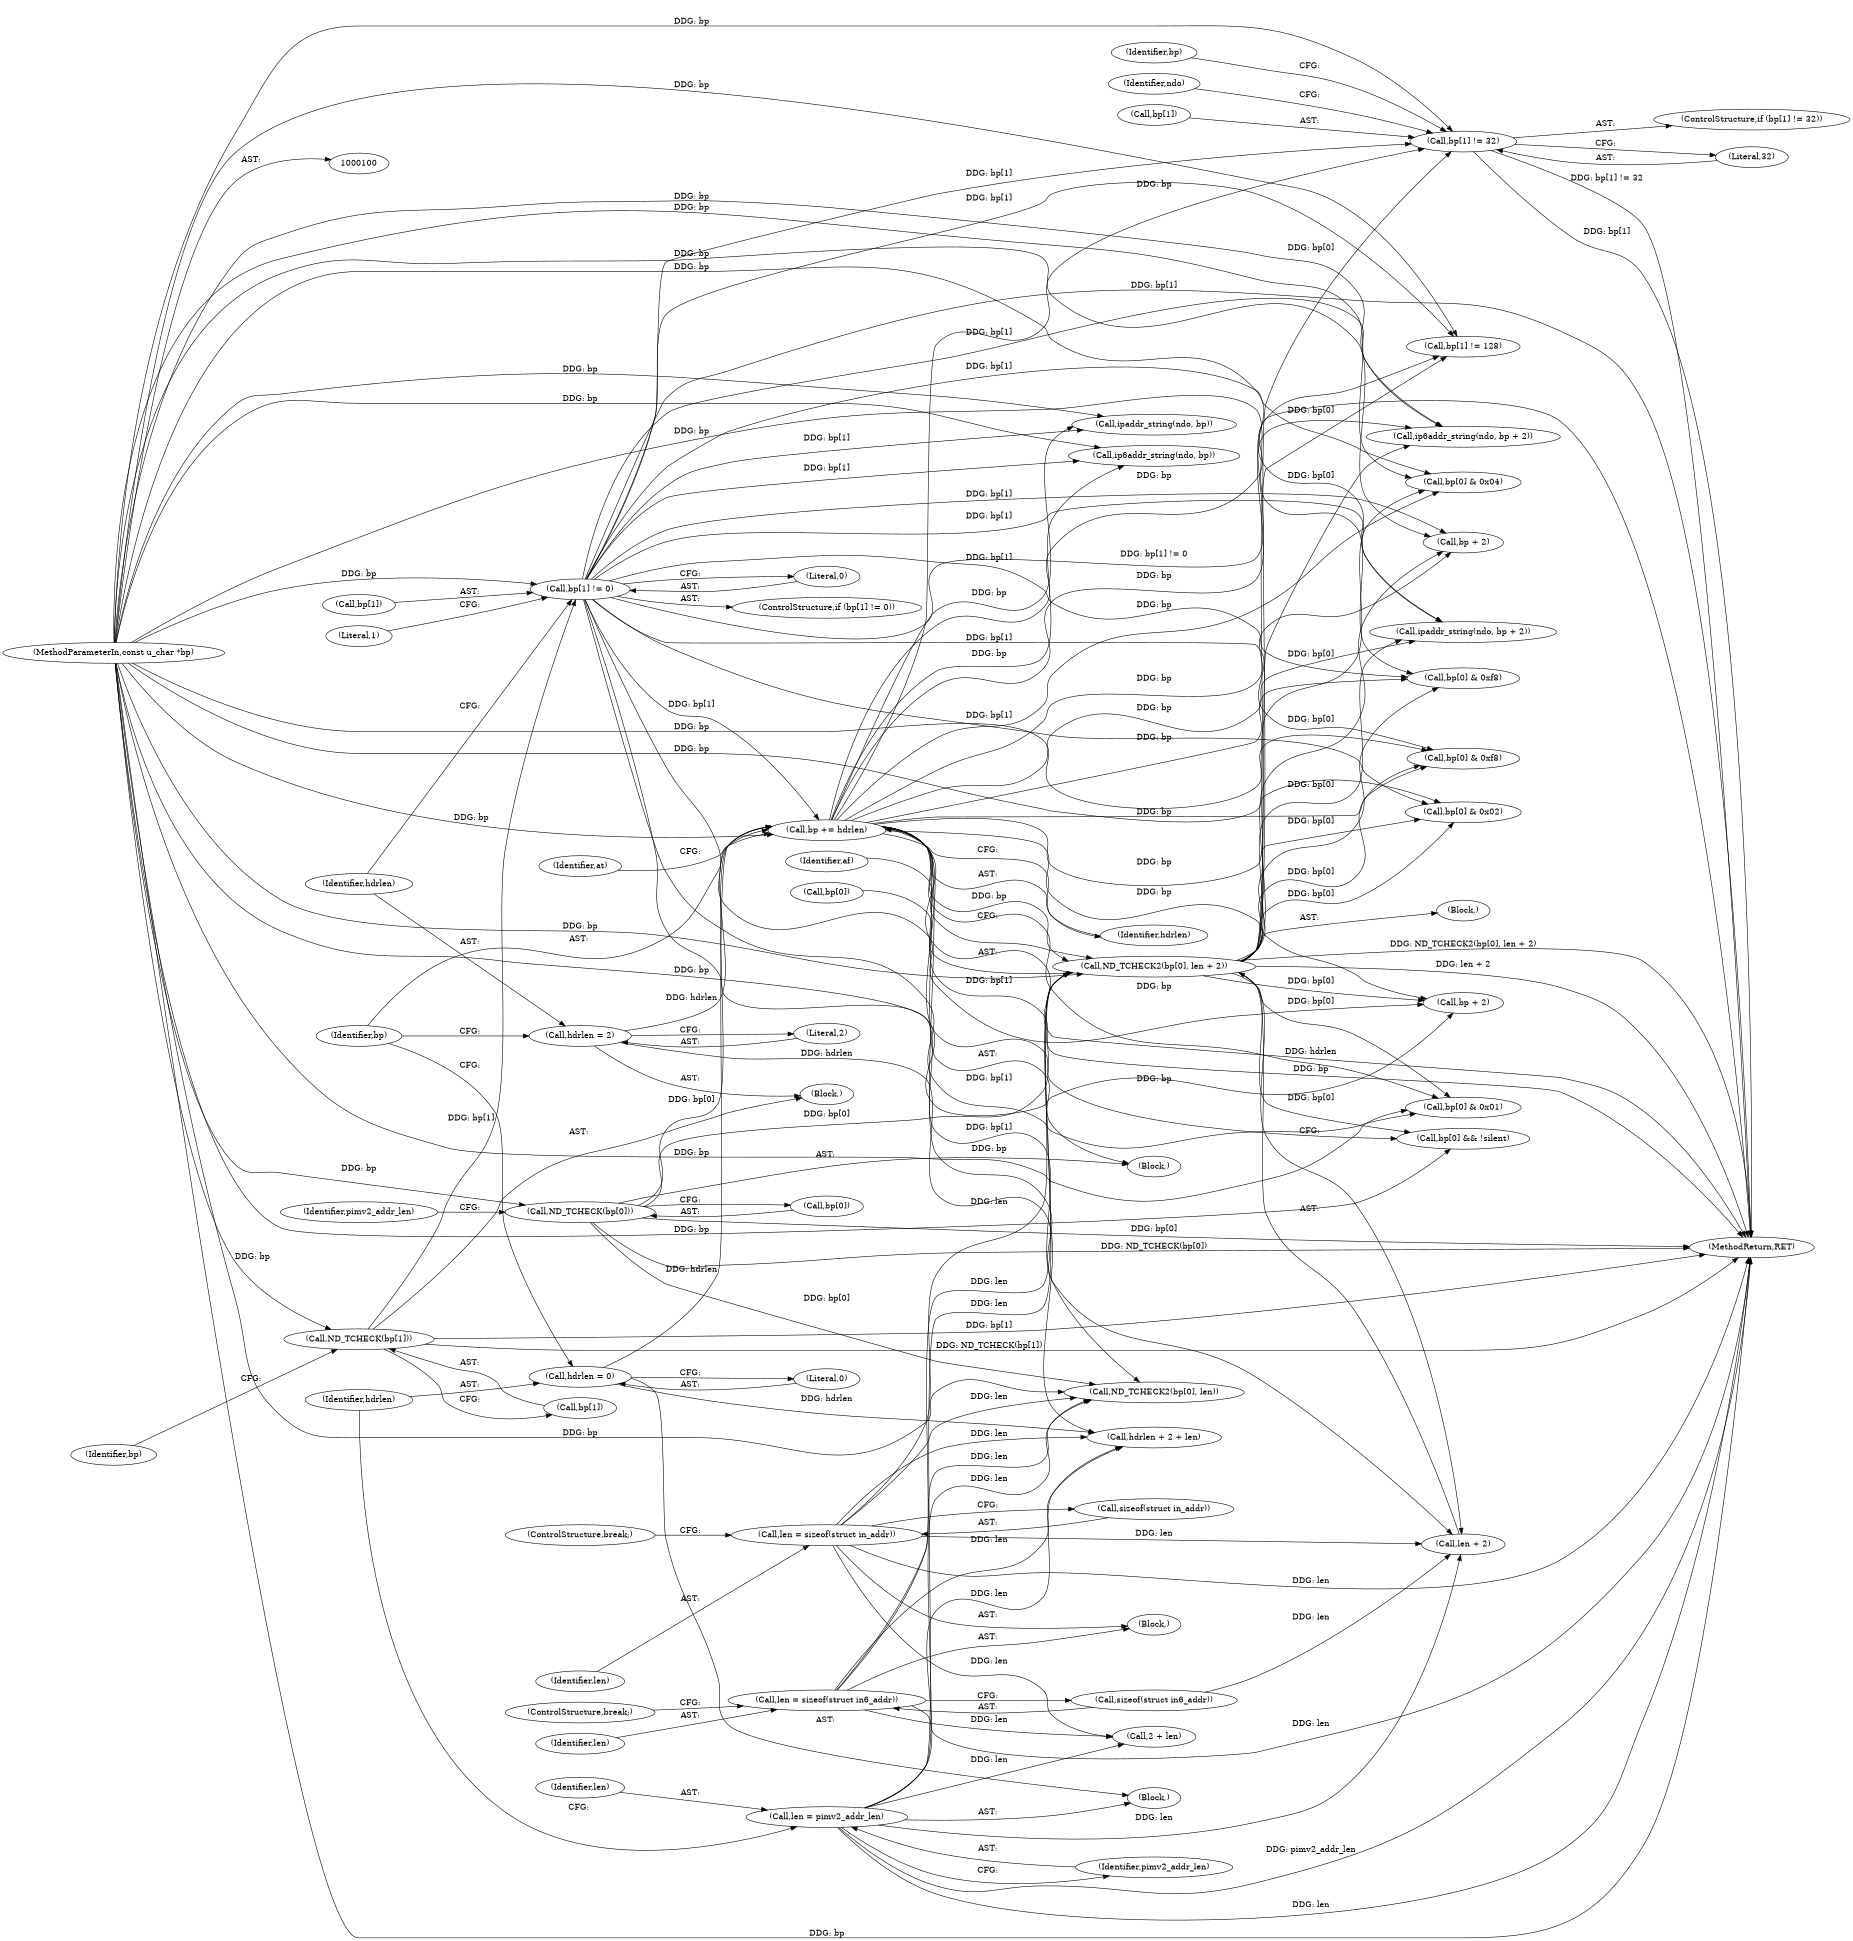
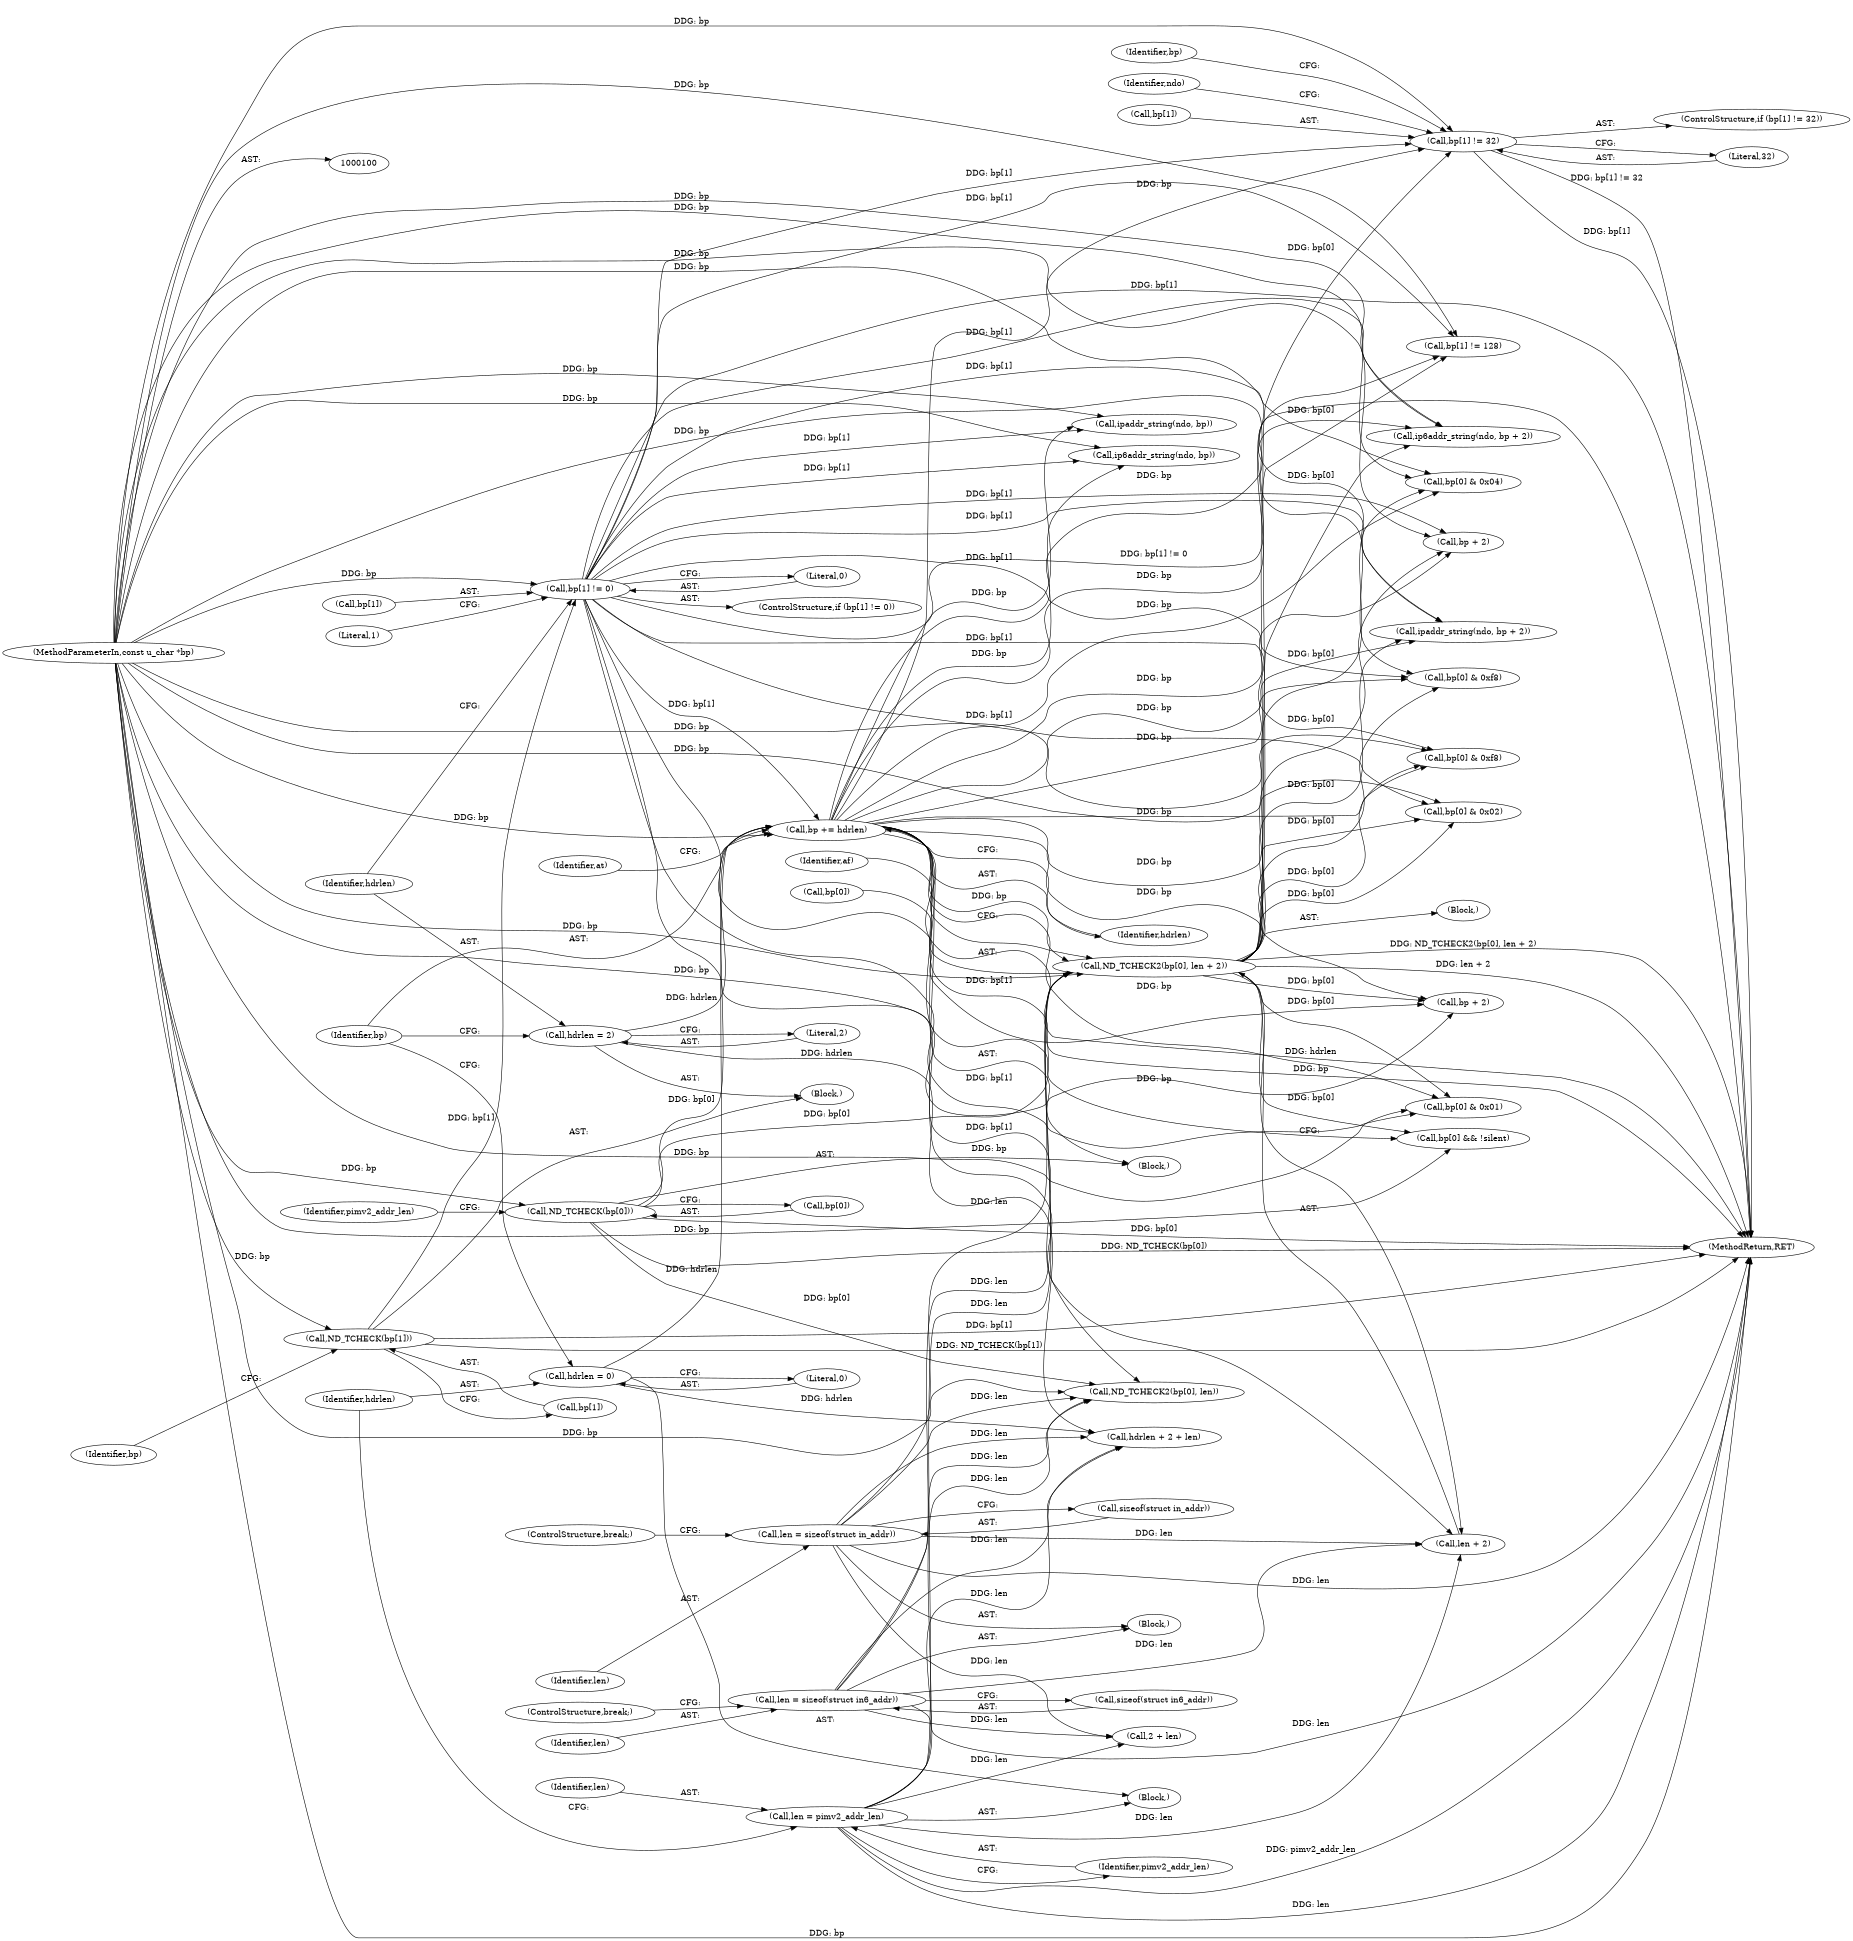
  digraph {
    rankdir=LR
    n1 [label="(Call,bp[1] != 32)"]
    n2 [label="(ControlStructure,if (bp[1] != 32))"]
    n3 [label="(Literal,32)"]
    n4 [label="(MethodReturn,RET)"]
    n5 [label="(Call,bp[1] != 0)"]
    n6 [label="(Call,bp += hdrlen)"]
    n7 [label="(Call,bp[1] != 128)"]
    n8 [label="(Call,ipaddr_string(ndo, bp + 2))"]
    n9 [label="(Call,bp[0] & 0xf8)"]
    n10 [label="(Call,ip6addr_string(ndo, bp + 2))"]
    n11 [label="(Literal,0)"]
    n12 [label="(Call,bp[0] & 0xf8)"]
    n13 [label="(ControlStructure,if (bp[1] != 0))"]
    n14 [label="(Call,ipaddr_string(ndo, bp))"]
    n15 [label="(Call,bp + 2)"]
    n16 [label="(Call,ip6addr_string(ndo, bp))"]
    n17 [label="(Call,bp[0] & 0x04)"]
    n18 [label="(Call,bp[0] & 0x01)"]
    n19 [label="(Call,bp[0] & 0x02)"]
    n20 [label="(Call,bp + 2)"]
    n21 [label="(Call,len + 2)"]
    n22 [label="(Call,bp[0] && !silent)"]
    n23 [label="(Call,ND_TCHECK2(bp[0], len + 2))"]
    n24 [label="(Call,ND_TCHECK2(bp[0], len))"]
    n25 [label="(Identifier,hdrlen)"]
    n26 [label="(Block,)"]
    n27 [label="(Call,ND_TCHECK(bp[1]))"]
    n28 [label="(Block,)"]
    n29 [label="(Call,bp[1])"]
    n30 [label="(MethodParameterIn,const u_char *bp)"]
    n31 [label="(Call,ND_TCHECK(bp[0]))"]
    1000100
    n33 [label="(Call,bp[0])"]
    n34 [label="(Block,)"]
    n35 [label="(Call,hdrlen = 2)"]
    n36 [label="(Literal,2)"]
    n37 [label="(Call,hdrlen + 2 + len)"]
    n38 [label="(Call,hdrlen = 0)"]
    n39 [label="(Block,)"]
    n40 [label="(Literal,0)"]
    n41 [label="(Call,len = pimv2_addr_len)"]
    n42 [label="(Call,2 + len)"]
    n43 [label="(Identifier,pimv2_addr_len)"]
    n44 [label="(Call,len = sizeof(struct in_addr))"]
    n45 [label="(Block,)"]
    n46 [label="(Call,sizeof(struct in_addr))"]
    n47 [label="(Call,len = sizeof(struct in6_addr))"]
    n48 [label="(Call,sizeof(struct in6_addr))"]
    n49 [label="(Identifier,hdrlen)"]
    n50 [label="(Identifier,at)"]
    n51 [label="(Identifier,hdrlen)"]
    n52 [label="(Call,bp[1])"]
    n53 [label="(Identifier,af)"]
    n54 [label="(Call,bp[0])"]
    n55 [label="(Identifier,len)"]
    n56 [label="(ControlStructure,break;)"]
    n57 [label="(Identifier,bp)"]
    n58 [label="(Identifier,pimv2_addr_len)"]
    n59 [label="(Identifier,ndo)"]
    n60 [label="(ControlStructure,break;)"]
    n61 [label="(Literal,1)"]
    n62 [label="(Call,bp[1])"]
    n63 [label="(Identifier,len)"]
    n64 [label="(Identifier,len)"]
    n65 [label="(Identifier,bp)"]
    n66 [label="(Identifier,bp)"]
    n1 -> n2 [label="AST: "]
    n1 -> n3 [label="CFG: "]
    n1 -> n4 [label="DDG: bp[1] != 32"]
    n1 -> n4 [label="DDG: bp[1]"]
    n3 -> n1 [label="AST: "]
    n5 -> n1 [label="DDG: bp[1]"]
    n5 -> n4 [label="DDG: bp[1]"]
    n5 -> n4 [label="DDG: bp[1] != 0"]
    n5 -> n6 [label="DDG: bp[1]"]
    n5 -> n7 [label="DDG: bp[1]"]
    n5 -> n8 [label="DDG: bp[1]"]
    n5 -> n9 [label="DDG: bp[1]"]
    n5 -> n10 [label="DDG: bp[1]"]
    n5 -> n11 [label="CFG: "]
    n5 -> n12 [label="DDG: bp[1]"]
    n5 -> n13 [label="AST: "]
    n5 -> n14 [label="DDG: bp[1]"]
    n5 -> n15 [label="DDG: bp[1]"]
    n5 -> n16 [label="DDG: bp[1]"]
    n5 -> n17 [label="DDG: bp[1]"]
    n5 -> n18 [label="DDG: bp[1]"]
    n5 -> n19 [label="DDG: bp[1]"]
    n5 -> n20 [label="DDG: bp[1]"]
    n5 -> n21 [label="DDG: bp[1]"]
    n6 -> n1 [label="DDG: bp"]
    n6 -> n4 [label="DDG: bp"]
    n6 -> n4 [label="DDG: hdrlen"]
    n6 -> n7 [label="DDG: bp"]
    n6 -> n8 [label="DDG: bp"]
    n6 -> n9 [label="DDG: bp"]
    n6 -> n10 [label="DDG: bp"]
    n6 -> n12 [label="DDG: bp"]
    n6 -> n14 [label="DDG: bp"]
    n6 -> n15 [label="DDG: bp"]
    n6 -> n16 [label="DDG: bp"]
    n6 -> n17 [label="DDG: bp"]
    n6 -> n18 [label="DDG: bp"]
    n6 -> n19 [label="DDG: bp"]
    n6 -> n20 [label="DDG: bp"]
    n6 -> n22 [label="DDG: bp"]
    n6 -> n23 [label="DDG: bp"]
    n6 -> n24 [label="DDG: bp"]
    n6 -> n25 [label="CFG: "]
    n6 -> n26 [label="AST: "]
    n11 -> n5 [label="AST: "]
    n21 -> n23 [label="AST: "]
    n23 -> n1 [label="DDG: bp[0]"]
    n23 -> n4 [label="DDG: ND_TCHECK2(bp[0], len + 2)"]
    n23 -> n4 [label="DDG: len + 2"]
    n23 -> n7 [label="DDG: bp[0]"]
    n23 -> n8 [label="DDG: bp[0]"]
    n23 -> n9 [label="DDG: bp[0]"]
    n23 -> n10 [label="DDG: bp[0]"]
    n23 -> n12 [label="DDG: bp[0]"]
    n23 -> n15 [label="DDG: bp[0]"]
    n23 -> n17 [label="DDG: bp[0]"]
    n23 -> n18 [label="DDG: bp[0]"]
    n23 -> n19 [label="DDG: bp[0]"]
    n23 -> n20 [label="DDG: bp[0]"]
    n23 -> n21 [label="CFG: "]
    n23 -> n22 [label="DDG: bp[0]"]
    n23 -> n34 [label="AST: "]
    n25 -> n6 [label="AST: "]
    n27 -> n4 [label="DDG: ND_TCHECK(bp[1])"]
    n27 -> n4 [label="DDG: bp[1]"]
    n27 -> n5 [label="DDG: bp[1]"]
    n27 -> n28 [label="AST: "]
    n27 -> n29 [label="CFG: "]
    n29 -> n27 [label="AST: "]
    n30 -> n1 [label="DDG: bp"]
    n30 -> n4 [label="DDG: bp"]
    n30 -> n5 [label="DDG: bp"]
    n30 -> n6 [label="DDG: bp"]
    n30 -> n7 [label="DDG: bp"]
    n30 -> n8 [label="DDG: bp"]
    n30 -> n9 [label="DDG: bp"]
    n30 -> n10 [label="DDG: bp"]
    n30 -> n12 [label="DDG: bp"]
    n30 -> n14 [label="DDG: bp"]
    n30 -> n15 [label="DDG: bp"]
    n30 -> n16 [label="DDG: bp"]
    n30 -> n17 [label="DDG: bp"]
    n30 -> n18 [label="DDG: bp"]
    n30 -> n19 [label="DDG: bp"]
    n30 -> n20 [label="DDG: bp"]
    n30 -> n22 [label="DDG: bp"]
    n30 -> n23 [label="DDG: bp"]
    n30 -> n24 [label="DDG: bp"]
    n30 -> n27 [label="DDG: bp"]
    n30 -> n31 [label="DDG: bp"]
    n30 -> 1000100 [label="AST: "]
    n31 -> n4 [label="DDG: bp[0]"]
    n31 -> n4 [label="DDG: ND_TCHECK(bp[0])"]
    n31 -> n6 [label="DDG: bp[0]"]
    n31 -> n23 [label="DDG: bp[0]"]
    n31 -> n24 [label="DDG: bp[0]"]
    n31 -> n26 [label="AST: "]
    n31 -> n33 [label="CFG: "]
    n33 -> n31 [label="AST: "]
    n35 -> n6 [label="DDG: hdrlen"]
    n35 -> n28 [label="AST: "]
    n35 -> n36 [label="CFG: "]
    n35 -> n37 [label="DDG: hdrlen"]
    n36 -> n35 [label="AST: "]
    n38 -> n6 [label="DDG: hdrlen"]
    n38 -> n37 [label="DDG: hdrlen"]
    n38 -> n39 [label="AST: "]
    n38 -> n40 [label="CFG: "]
    n40 -> n38 [label="AST: "]
    n41 -> n4 [label="DDG: pimv2_addr_len"]
    n41 -> n4 [label="DDG: len"]
    n41 -> n21 [label="DDG: len"]
    n41 -> n23 [label="DDG: len"]
    n41 -> n24 [label="DDG: len"]
    n41 -> n37 [label="DDG: len"]
    n41 -> n39 [label="AST: "]
    n41 -> n42 [label="DDG: len"]
    n41 -> n43 [label="CFG: "]
    n43 -> n41 [label="AST: "]
    n44 -> n4 [label="DDG: len"]
    n44 -> n21 [label="DDG: len"]
    n44 -> n23 [label="DDG: len"]
    n44 -> n24 [label="DDG: len"]
    n44 -> n37 [label="DDG: len"]
    n44 -> n42 [label="DDG: len"]
    n44 -> n45 [label="AST: "]
    n44 -> n46 [label="CFG: "]
    n46 -> n44 [label="AST: "]
    n47 -> n4 [label="DDG: len"]
-   n48 -> n21 [label="DDG: len"]
+   n47 -> n21 [label="DDG: len"]
    n47 -> n23 [label="DDG: len"]
    n47 -> n24 [label="DDG: len"]
    n47 -> n37 [label="DDG: len"]
    n47 -> n42 [label="DDG: len"]
    n47 -> n45 [label="AST: "]
    n47 -> n48 [label="CFG: "]
    n48 -> n47 [label="AST: "]
    n49 -> n5 [label="CFG: "]
    n49 -> n35 [label="AST: "]
    n50 -> n6 [label="CFG: "]
    n51 -> n38 [label="AST: "]
    n51 -> n41 [label="CFG: "]
    n52 -> n5 [label="AST: "]
    n53 -> n23 [label="CFG: "]
    n54 -> n23 [label="AST: "]
    n55 -> n47 [label="AST: "]
    n56 -> n44 [label="CFG: "]
    n57 -> n1 [label="CFG: "]
    n58 -> n31 [label="CFG: "]
    n59 -> n1 [label="CFG: "]
    n60 -> n47 [label="CFG: "]
    n61 -> n5 [label="CFG: "]
    n62 -> n1 [label="AST: "]
    n63 -> n44 [label="AST: "]
    n64 -> n41 [label="AST: "]
    n65 -> n27 [label="CFG: "]
    n66 -> n6 [label="AST: "]
    n66 -> n35 [label="CFG: "]
    n66 -> n38 [label="CFG: "]
  }
